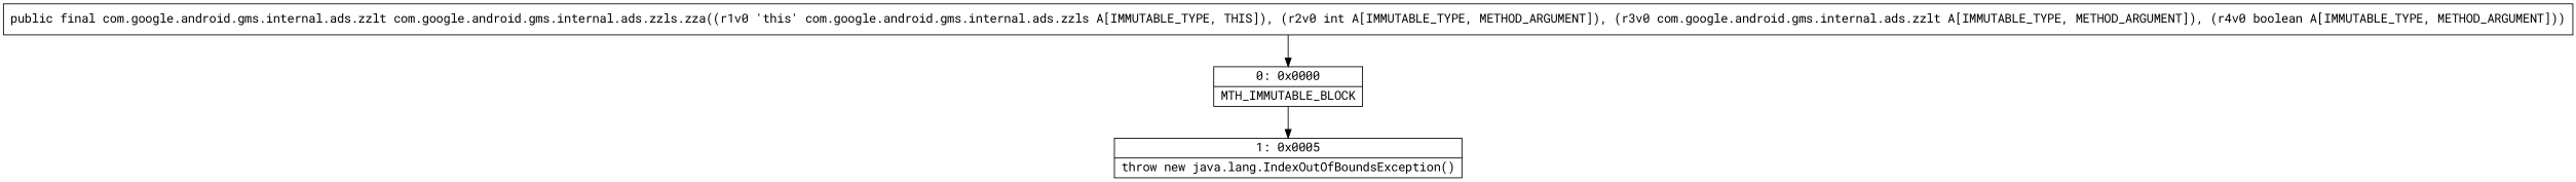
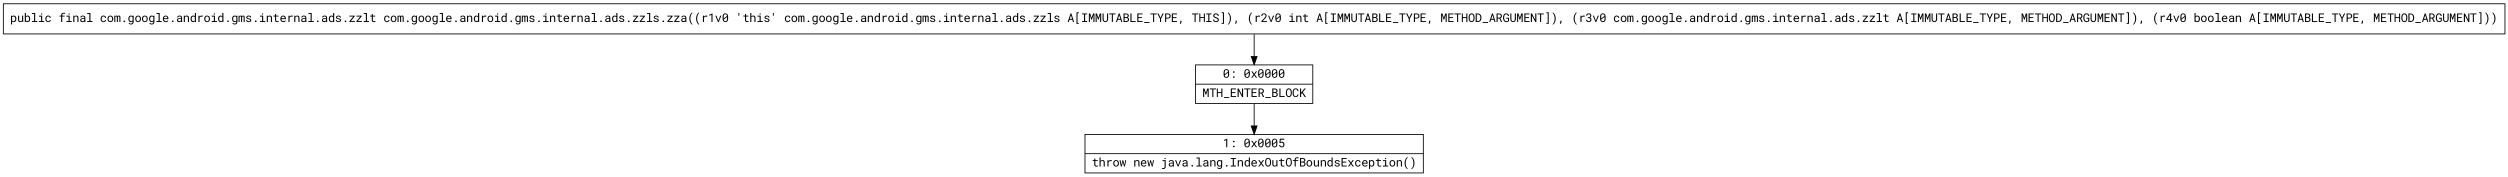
  digraph {
    fontname="Roboto Mono"
    node [shape=record fontname="Roboto Mono"]
    edge [fontname="Roboto Mono"]
-   n1 [label="{0\:\ 0x0000|MTH_IMMUTABLE_BLOCK\l}"]
+   n1 [label="{0\:\ 0x0000|MTH_ENTER_BLOCK\l}"]
    n2 [label="{1\:\ 0x0005|throw new java.lang.IndexOutOfBoundsException()\l}"]
    n3 [label="{public final com.google.android.gms.internal.ads.zzlt com.google.android.gms.internal.ads.zzls.zza((r1v0 'this' com.google.android.gms.internal.ads.zzls A[IMMUTABLE_TYPE, THIS]), (r2v0 int A[IMMUTABLE_TYPE, METHOD_ARGUMENT]), (r3v0 com.google.android.gms.internal.ads.zzlt A[IMMUTABLE_TYPE, METHOD_ARGUMENT]), (r4v0 boolean A[IMMUTABLE_TYPE, METHOD_ARGUMENT])) }"]
    n1 -> n2
    n3 -> n1
  }
